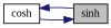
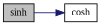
  digraph {
    rankdir=RL
    fontname="Liberation Serif"
    node [color=black fontname="Liberation Serif" fontsize=12 shape=record]
    edge [color=midnightblue dir=back fontname="Liberation Serif" fontsize=12 labelfontname=Helvetica labelfontsize=12 style=solid]
    n1 [fillcolor=grey75 fontcolor=black height=0.2 label=sinh style=filled width=0.4]
    n2 [height=0.2 label=cosh width=0.4]
-   n1 -> n2
    n2 -> n1
  }
